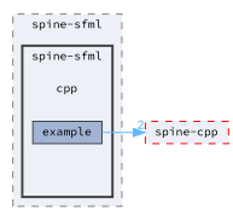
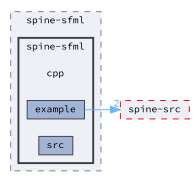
  digraph {
    compound=true
    rankdir=LR
    fontname="Source Code Pro"
    node [fontname="Source Code Pro" fontsize=10 shape=box color=grey25 fillcolor="#a2b4d6" style=filled]
    n1 [height=0.2 label=cpp shape=plaintext width=0.4 color="" fillcolor="" style=""]
    n2 [height=0.2 label=example width=0.4]
-   n4 [color=red fillcolor="#edf0f7" height=0.2 label="spine-cpp" style="filled,dashed" width=0.4]
+   n3 [height=0.2 label=src width=0.4]
+   n4 [color=red fillcolor="#edf0f7" height=0.2 label="spine-src" style="filled,dashed" width=0.4]
    subgraph cluster_1 {
      bgcolor="#edf0f7"
      fontsize=10
      label="spine-sfml"
      pencolor=grey50
      style="filled,dashed"
      subgraph cluster_2 {
        bgcolor="#edf0f7"
        fontsize=10
        pencolor=grey25
        style="filled,bold"
        n1
        n2
+       n3
      }
    }
    n2 -> n4 [color=steelblue1 fontcolor=steelblue1 fontname="Source Code Pro" fontsize=10 headlabel=2 labeldistance=1.5 labelfontname=Helvetica labelfontsize=10]
  }
